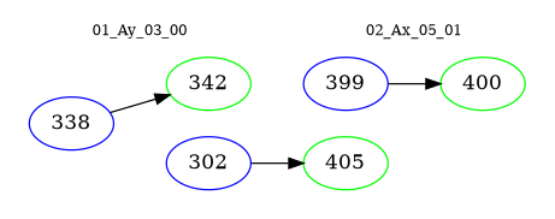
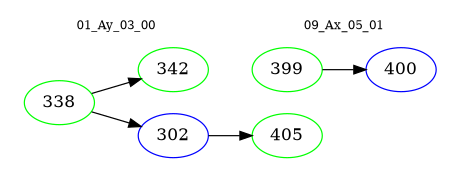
  digraph {
    rankdir=LR
    node [color=blue]
    edge [color=black]
-   n1 [label=399]
+   n1 [color=green label=399]
    n2 [color=green label=405]
-   n3 [color=green label=400]
-   n4 [label=338]
+   n3 [label=400]
+   n4 [color=green label=338]
    n5 [label=302]
    n6 [color=green label=342]
    subgraph cluster_1 {
      color=white
      fontsize=10
-     label="02_Ax_05_01"
+     label="09_Ax_05_01"
      n1
      n2
      n3
    }
    subgraph cluster_2 {
      color=white
      fontsize=10
      label="01_Ay_03_00"
      n4
      n5
      n6
    }
    n1 -> n3
+   n4 -> n5
    n4 -> n6
    n5 -> n2
  }
